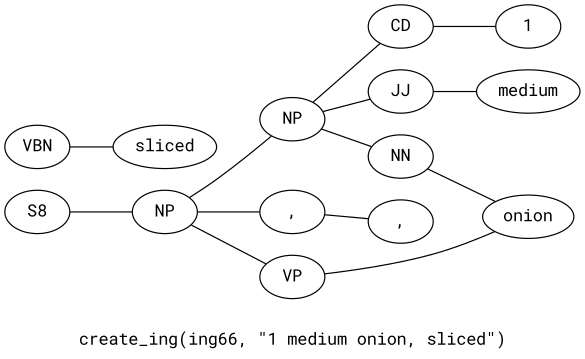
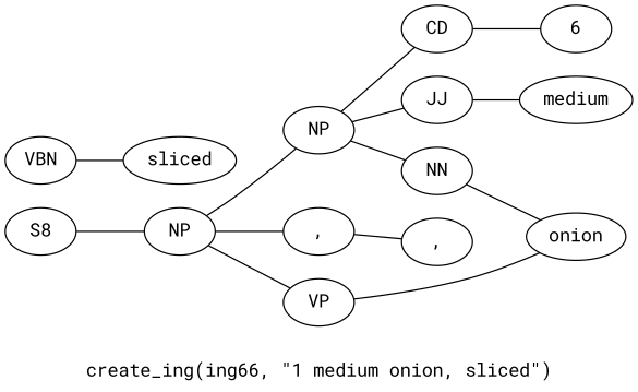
  graph {
    fontname="Roboto Mono"
    label="create_ing(ing66, \"1 medium onion, sliced\")"
    rankdir=LR
    node [fontname="Roboto Mono"]
    edge [fontname="Roboto Mono"]
    n1 [label=S8]
    n2 [label=NP]
    n3 [label=NP]
    n4 [label=","]
    n5 [label=VP]
    n6 [label=CD]
    n7 [label=JJ]
    n8 [label=NN]
    n9 [label=","]
    n10 [label=onion]
-   n11 [label=1]
+   n11 [label=6]
    n12 [label=medium]
    n13 [label=VBN]
    n14 [label=sliced]
    n1 -- n2
    n2 -- n3
    n2 -- n4
    n2 -- n5
    n3 -- n6
    n3 -- n7
    n3 -- n8
    n4 -- n9
    n5 -- n10
    n6 -- n11
    n7 -- n12
    n8 -- n10
    n13 -- n14
  }
